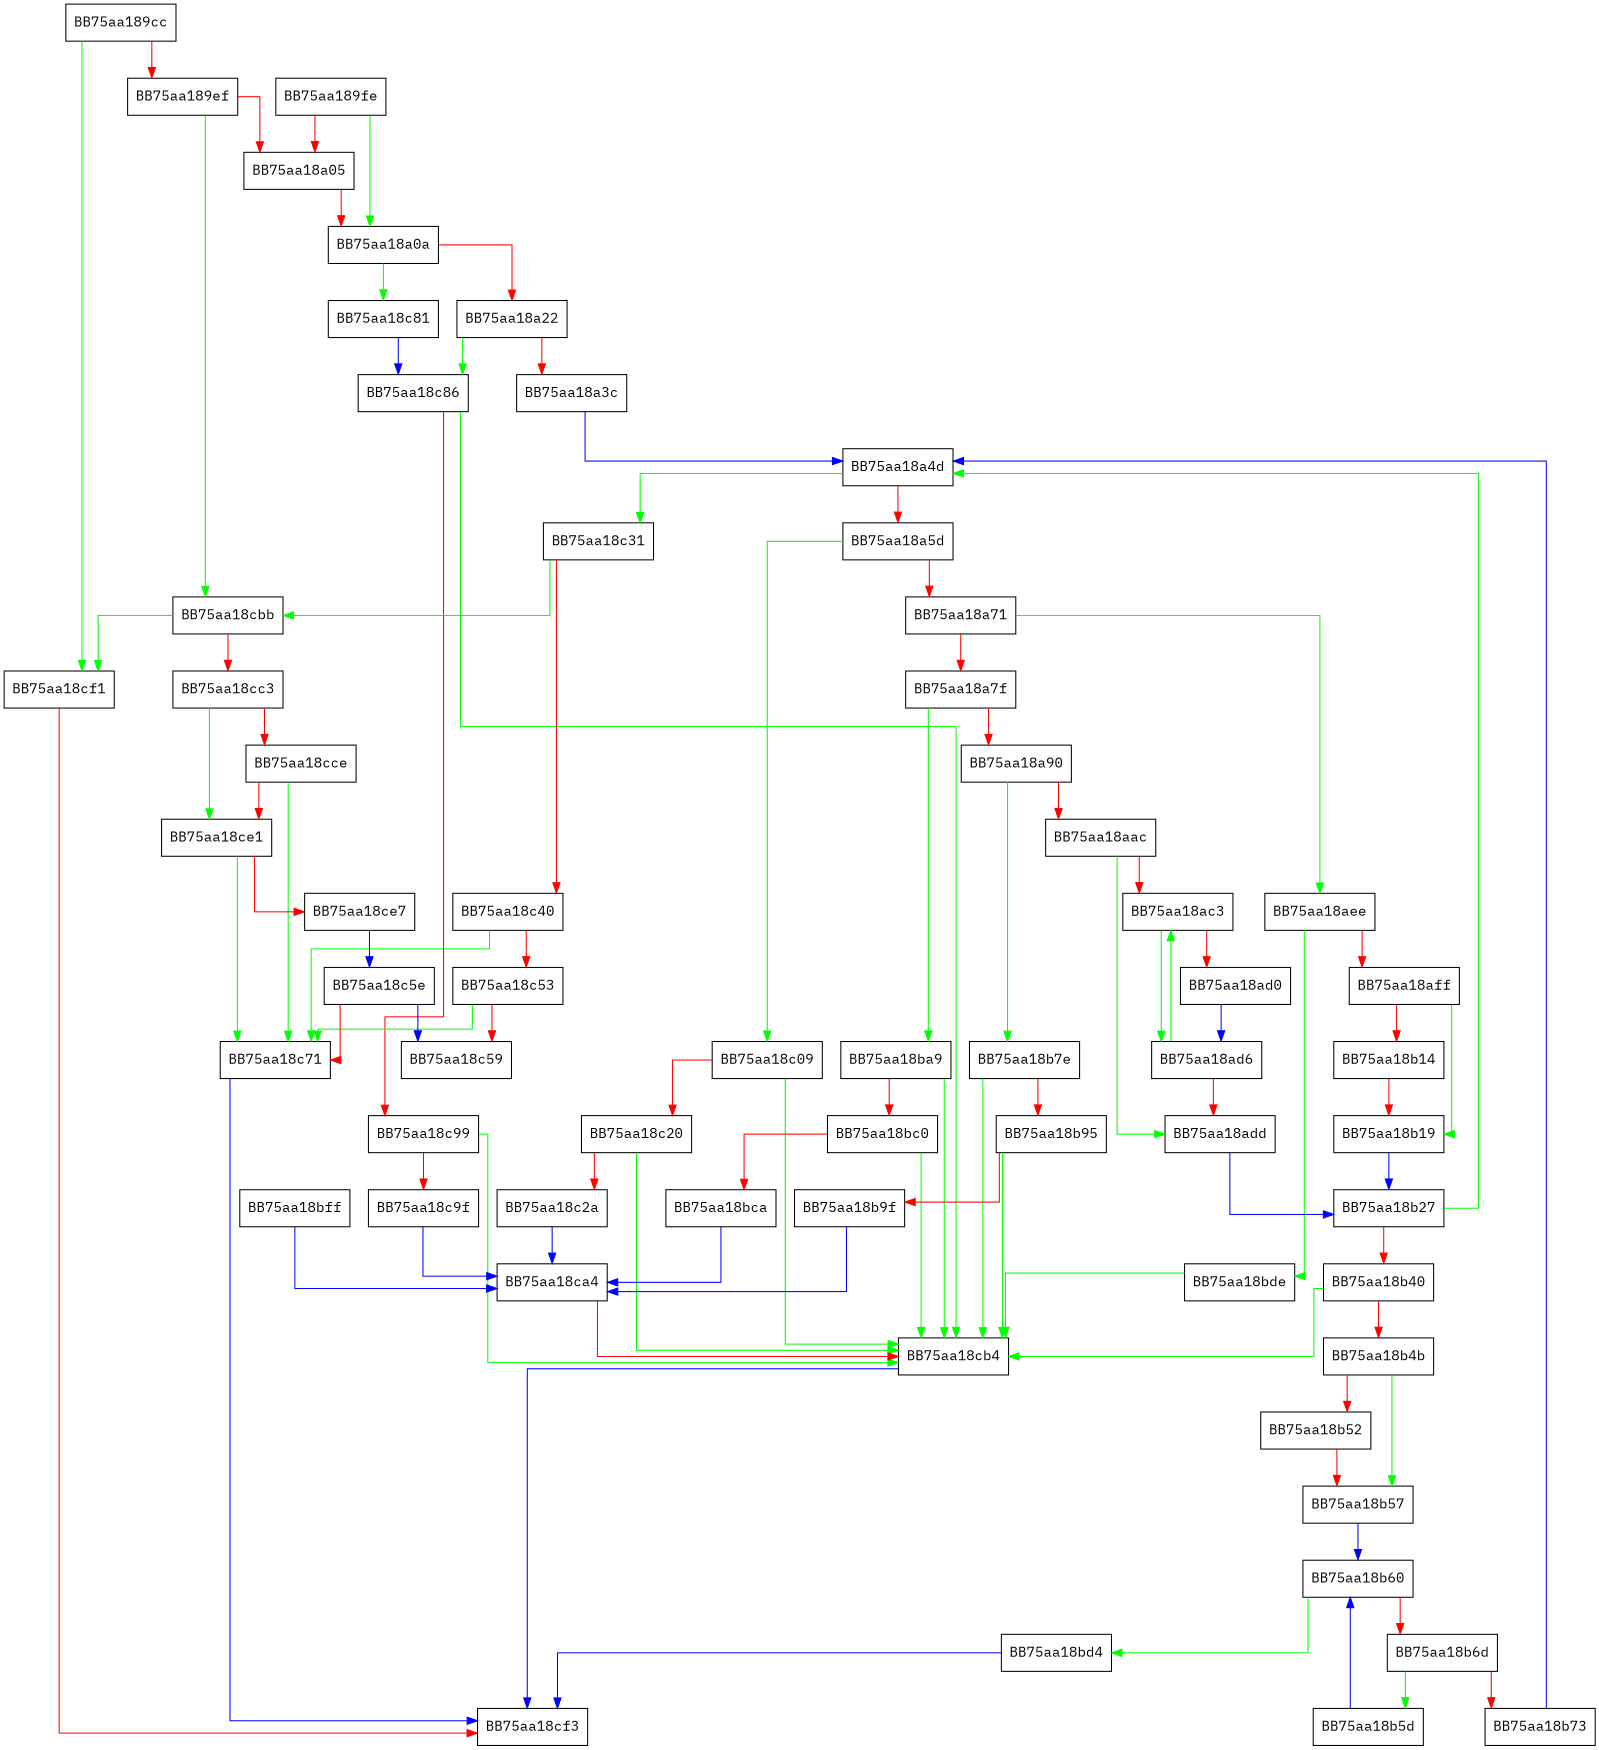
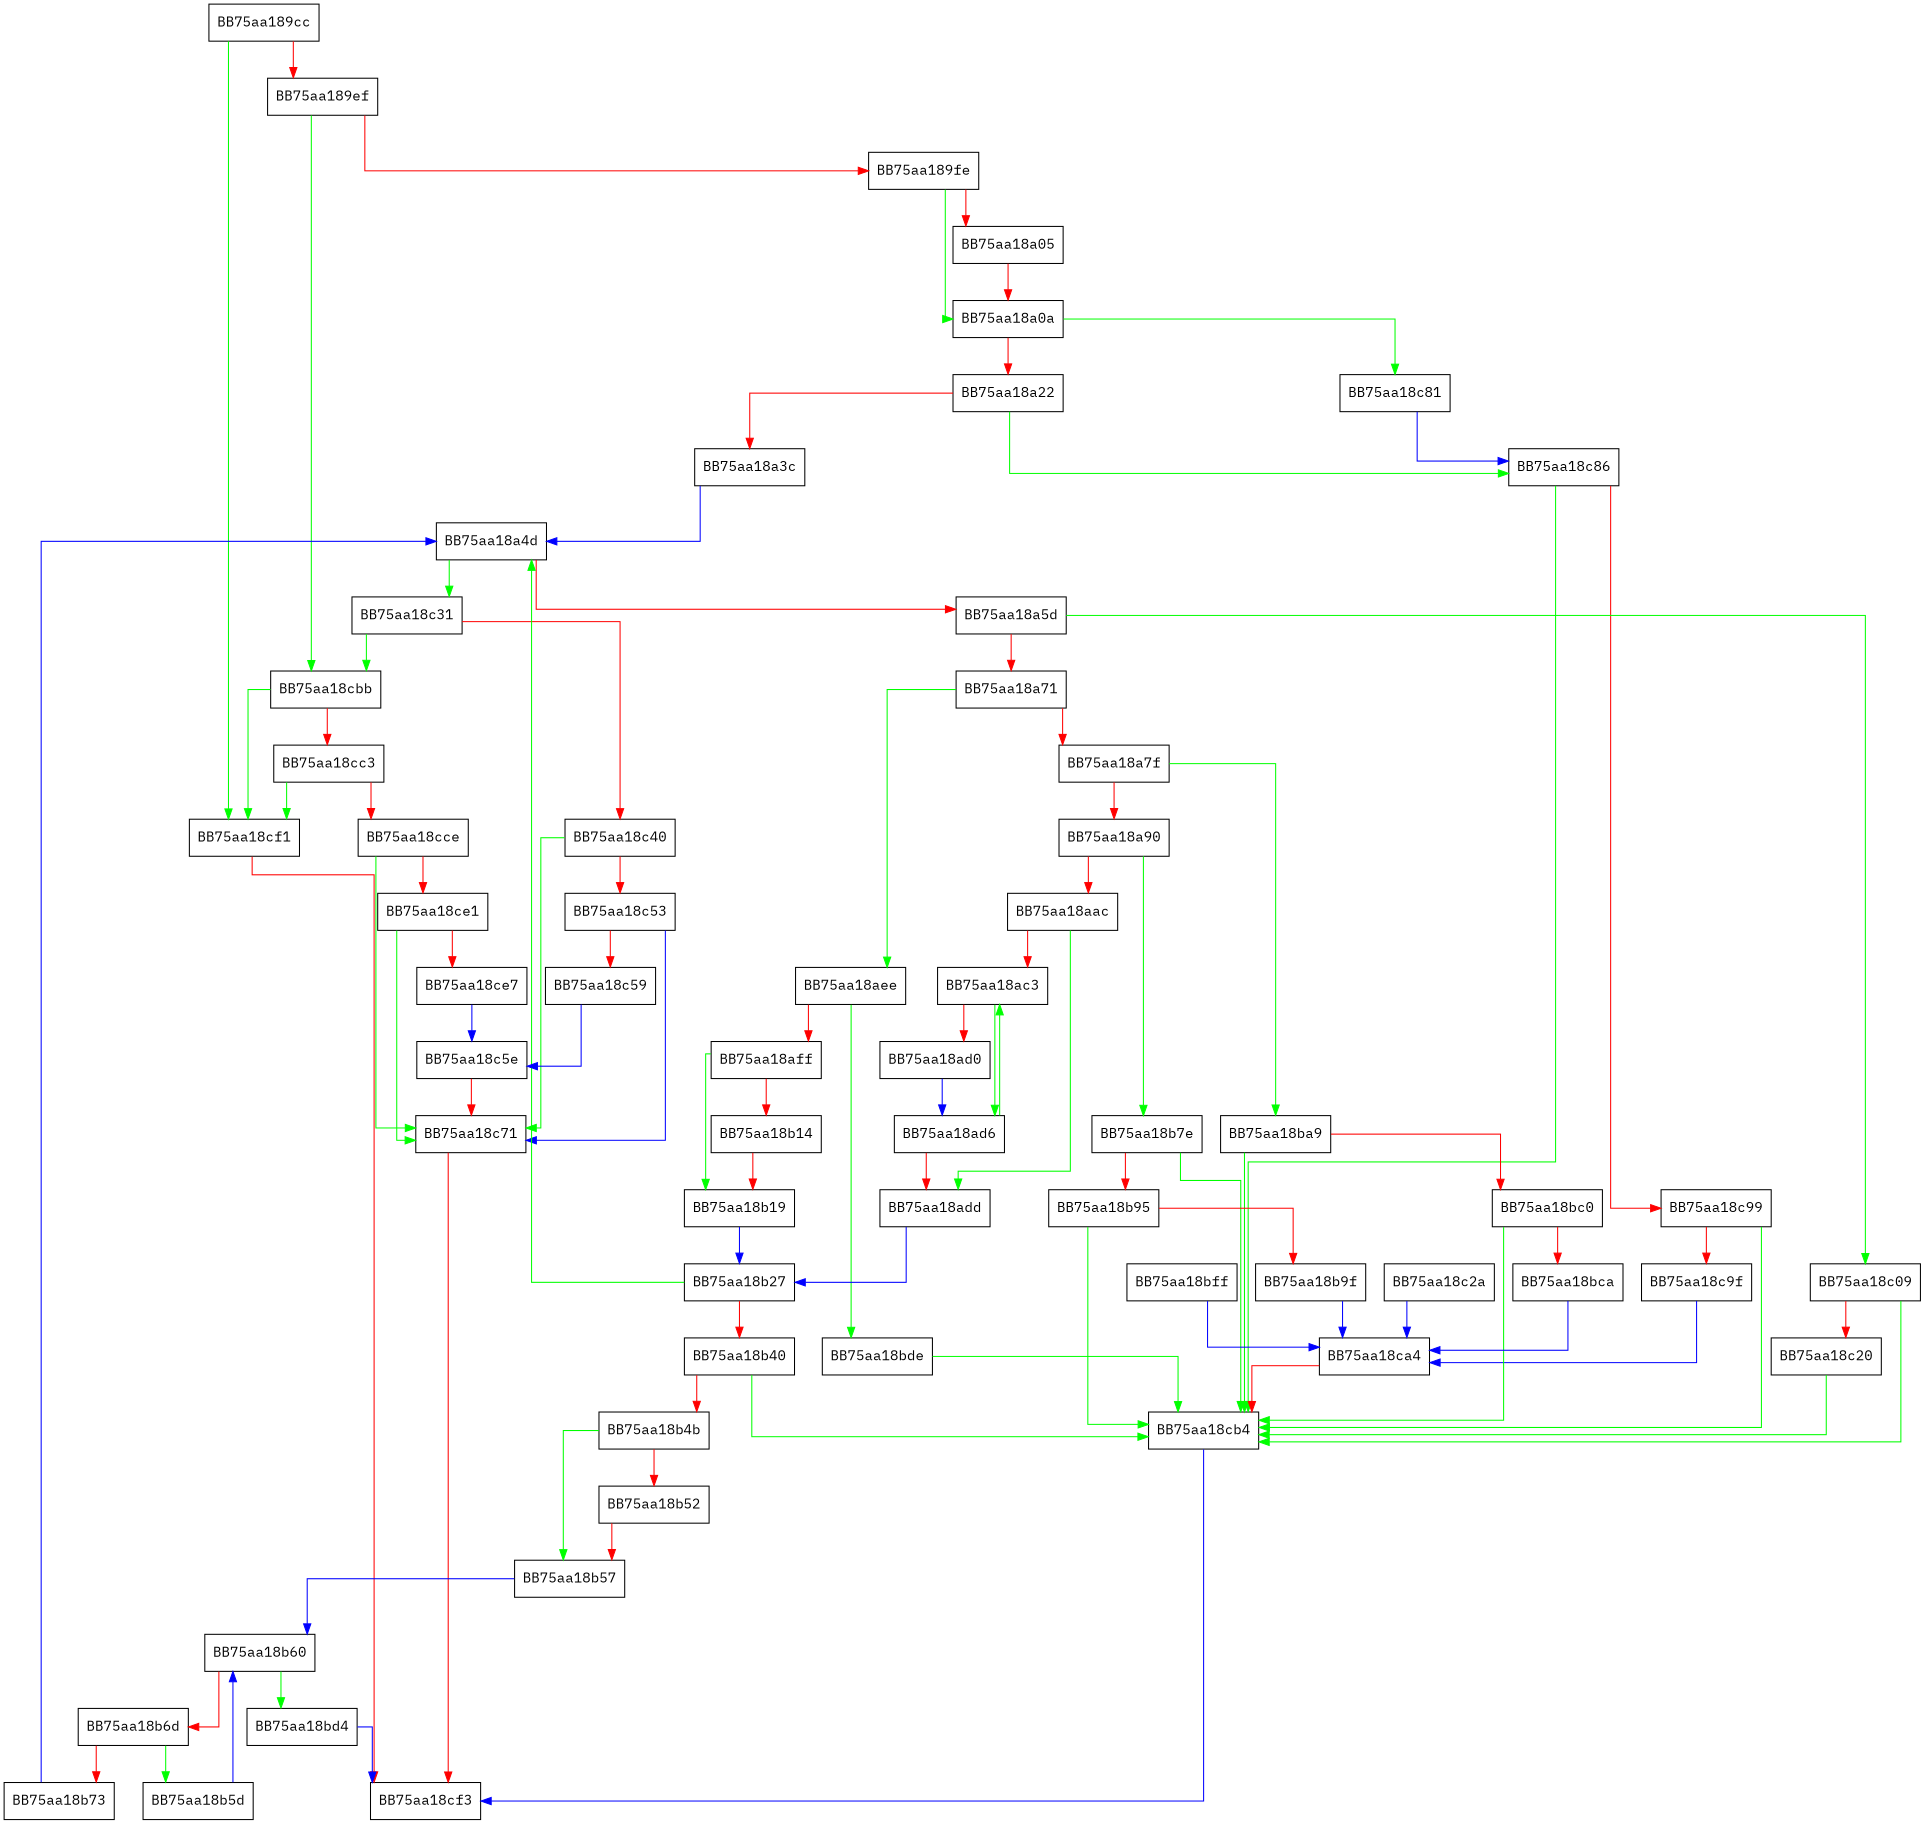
  digraph {
    fontname="IBM Plex Mono"
    splines=ortho
    node [fontname="IBM Plex Mono" shape=box]
    edge [color=red fontname="IBM Plex Mono"]
    BB75aa189cc
    BB75aa18cf1
    BB75aa189ef
    BB75aa18cf3
    BB75aa18cbb
    BB75aa189fe
    BB75aa18cc3
    BB75aa18a0a
    BB75aa18a05
    BB75aa18cce
    BB75aa18c81
    BB75aa18a22
    BB75aa18c86
    BB75aa18a3c
    BB75aa18cb4
    BB75aa18c99
    BB75aa18a4d
    BB75aa18c9f
    BB75aa18c31
    BB75aa18a5d
    BB75aa18c40
    BB75aa18c09
    BB75aa18a71
    BB75aa18c71
    BB75aa18c53
    BB75aa18c20
    BB75aa18aee
    BB75aa18a7f
    BB75aa18c2a
    BB75aa18bde
    BB75aa18aff
    BB75aa18ba9
    BB75aa18a90
    BB75aa18b19
    BB75aa18b14
    BB75aa18bc0
    BB75aa18b7e
    BB75aa18aac
    BB75aa18bca
    BB75aa18b95
    BB75aa18add
    BB75aa18ac3
    BB75aa18b9f
    BB75aa18b27
    BB75aa18ad6
    BB75aa18ad0
    BB75aa18b40
    BB75aa18b4b
    BB75aa18b57
    BB75aa18b52
    BB75aa18b60
    BB75aa18bd4
    BB75aa18b6d
    BB75aa18b5d
    BB75aa18b73
    BB75aa18ca4
    BB75aa18bff
    BB75aa18c59
    BB75aa18c5e
    BB75aa18ce1
    BB75aa18ce7
    BB75aa189cc -> BB75aa18cf1 [color=green]
    BB75aa189cc -> BB75aa189ef
    BB75aa18cf1 -> BB75aa18cf3
    BB75aa189ef -> BB75aa18cbb [color=green]
-   BB75aa189ef -> BB75aa18a05
+   BB75aa189ef -> BB75aa189fe
    BB75aa18cbb -> BB75aa18cf1 [color=green]
    BB75aa18cbb -> BB75aa18cc3
    BB75aa189fe -> BB75aa18a0a [color=green]
    BB75aa189fe -> BB75aa18a05
-   BB75aa18cc3 -> BB75aa18ce1 [color=green]
+   BB75aa18cc3 -> BB75aa18cf1 [color=green]
    BB75aa18cc3 -> BB75aa18cce
    BB75aa18a0a -> BB75aa18c81 [color=green]
    BB75aa18a0a -> BB75aa18a22
    BB75aa18a05 -> BB75aa18a0a
    BB75aa18cce -> BB75aa18c71 [color=green]
    BB75aa18cce -> BB75aa18ce1
    BB75aa18c81 -> BB75aa18c86 [color=blue]
    BB75aa18a22 -> BB75aa18c86 [color=green]
    BB75aa18a22 -> BB75aa18a3c
    BB75aa18c86 -> BB75aa18cb4 [color=green]
    BB75aa18c86 -> BB75aa18c99
    BB75aa18a3c -> BB75aa18a4d [color=blue]
    BB75aa18cb4 -> BB75aa18cf3 [color=blue]
    BB75aa18c99 -> BB75aa18cb4 [color=green]
    BB75aa18c99 -> BB75aa18c9f
    BB75aa18a4d -> BB75aa18c31 [color=green]
    BB75aa18a4d -> BB75aa18a5d
    BB75aa18c9f -> BB75aa18ca4 [color=blue]
    BB75aa18c31 -> BB75aa18cbb [color=green]
    BB75aa18c31 -> BB75aa18c40
    BB75aa18a5d -> BB75aa18c09 [color=green]
    BB75aa18a5d -> BB75aa18a71
    BB75aa18c40 -> BB75aa18c71 [color=green]
    BB75aa18c40 -> BB75aa18c53
    BB75aa18c09 -> BB75aa18cb4 [color=green]
    BB75aa18c09 -> BB75aa18c20
    BB75aa18a71 -> BB75aa18aee [color=green]
    BB75aa18a71 -> BB75aa18a7f
-   BB75aa18c71 -> BB75aa18cf3 [color=blue]
-   BB75aa18c53 -> BB75aa18c71 [color=green]
+   BB75aa18c71 -> BB75aa18cf3
+   BB75aa18c53 -> BB75aa18c71 [color=blue]
    BB75aa18c53 -> BB75aa18c59
    BB75aa18c20 -> BB75aa18cb4 [color=green]
-   BB75aa18c20 -> BB75aa18c2a
    BB75aa18aee -> BB75aa18bde [color=green]
    BB75aa18aee -> BB75aa18aff
    BB75aa18a7f -> BB75aa18ba9 [color=green]
    BB75aa18a7f -> BB75aa18a90
    BB75aa18c2a -> BB75aa18ca4 [color=blue]
    BB75aa18bde -> BB75aa18cb4 [color=green]
    BB75aa18aff -> BB75aa18b19 [color=green]
    BB75aa18aff -> BB75aa18b14
    BB75aa18ba9 -> BB75aa18cb4 [color=green]
    BB75aa18ba9 -> BB75aa18bc0
    BB75aa18a90 -> BB75aa18b7e [color=green]
    BB75aa18a90 -> BB75aa18aac
    BB75aa18b19 -> BB75aa18b27 [color=blue]
    BB75aa18b14 -> BB75aa18b19
    BB75aa18bc0 -> BB75aa18cb4 [color=green]
    BB75aa18bc0 -> BB75aa18bca
    BB75aa18b7e -> BB75aa18cb4 [color=green]
    BB75aa18b7e -> BB75aa18b95
    BB75aa18aac -> BB75aa18add [color=green]
    BB75aa18aac -> BB75aa18ac3
    BB75aa18bca -> BB75aa18ca4 [color=blue]
    BB75aa18b95 -> BB75aa18cb4 [color=green]
    BB75aa18b95 -> BB75aa18b9f
    BB75aa18add -> BB75aa18b27 [color=blue]
    BB75aa18ac3 -> BB75aa18ad6 [color=green]
    BB75aa18ac3 -> BB75aa18ad0
    BB75aa18b9f -> BB75aa18ca4 [color=blue]
    BB75aa18b27 -> BB75aa18a4d [color=green]
    BB75aa18b27 -> BB75aa18b40
    BB75aa18ad6 -> BB75aa18add
    BB75aa18ad6 -> BB75aa18ac3 [color=green]
    BB75aa18ad0 -> BB75aa18ad6 [color=blue]
    BB75aa18b40 -> BB75aa18cb4 [color=green]
    BB75aa18b40 -> BB75aa18b4b
    BB75aa18b4b -> BB75aa18b57 [color=green]
    BB75aa18b4b -> BB75aa18b52
    BB75aa18b57 -> BB75aa18b60 [color=blue]
    BB75aa18b52 -> BB75aa18b57
    BB75aa18b60 -> BB75aa18bd4 [color=green]
    BB75aa18b60 -> BB75aa18b6d
    BB75aa18bd4 -> BB75aa18cf3 [color=blue]
    BB75aa18b6d -> BB75aa18b5d [color=green]
    BB75aa18b6d -> BB75aa18b73
    BB75aa18b5d -> BB75aa18b60 [color=blue]
    BB75aa18b73 -> BB75aa18a4d [color=blue]
    BB75aa18ca4 -> BB75aa18cb4
    BB75aa18bff -> BB75aa18ca4 [color=blue]
-   BB75aa18c5e -> BB75aa18c59 [color=blue]
+   BB75aa18c59 -> BB75aa18c5e [color=blue]
    BB75aa18c5e -> BB75aa18c71
    BB75aa18ce1 -> BB75aa18c71 [color=green]
    BB75aa18ce1 -> BB75aa18ce7
    BB75aa18ce7 -> BB75aa18c5e [color=blue]
  }
